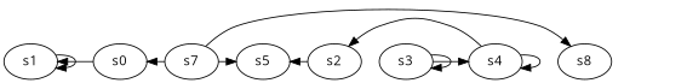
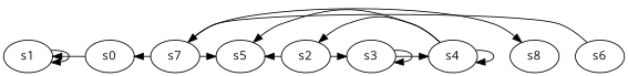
  digraph {
    fontname="Open Sans"
    node [fontname="Open Sans" player=0]
    edge [fontname="Open Sans"]
    s1 [player=1]
    s0
    s2
    s3
    s5 [player=1]
    s4
+   s6
    s7
    s8
    s1 -> s1 [constraint="time % 4 == 0"]
    s0 -> s1 [constraint="time % 5 == 3"]
+   s2 -> s3 [constraint="time == 0 || time == 1 || time == 4 || time == 5 || time == 18 || time == 20"]
    s2 -> s5 [constraint="time == 14"]
    s3 -> s3 [constraint="time % 2 == 0"]
    s3 -> s4 [constraint="time % 4 == 1"]
    s4 -> s2 [constraint="time % 3 == 0 && !(time % 3 == 0)"]
+   s4 -> s5 [constraint="time % 5 == 0"]
    s4 -> s4 [constraint="time % 3 == 0"]
+   s6 -> s7 [constraint="time % 3 == 2 || time % 3 == 1"]
    s7 -> s0 [constraint="time % 7 == 5"]
    s7 -> s5 [constraint="time == 12 || time == 13"]
    s7 -> s8 [constraint="time % 4 == 3 || time % 4 == 2"]
  }
